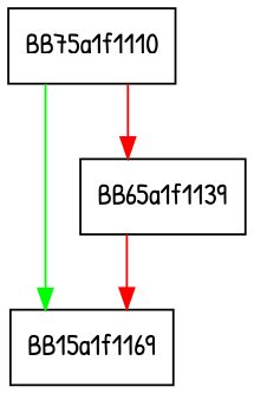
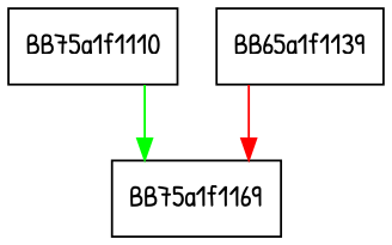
  digraph {
    fontname="Patrick Hand"
    splines=ortho
    node [fontname="Patrick Hand" shape=box]
    edge [color=red fontname="Patrick Hand"]
    BB75a1f1110
-   BB75a1f1169 [label=BB15a1f1169]
+   BB75a1f1169
    n3 [label=BB65a1f1139]
    BB75a1f1110 -> BB75a1f1169 [color=green]
-   BB75a1f1110 -> n3
    n3 -> BB75a1f1169
  }
